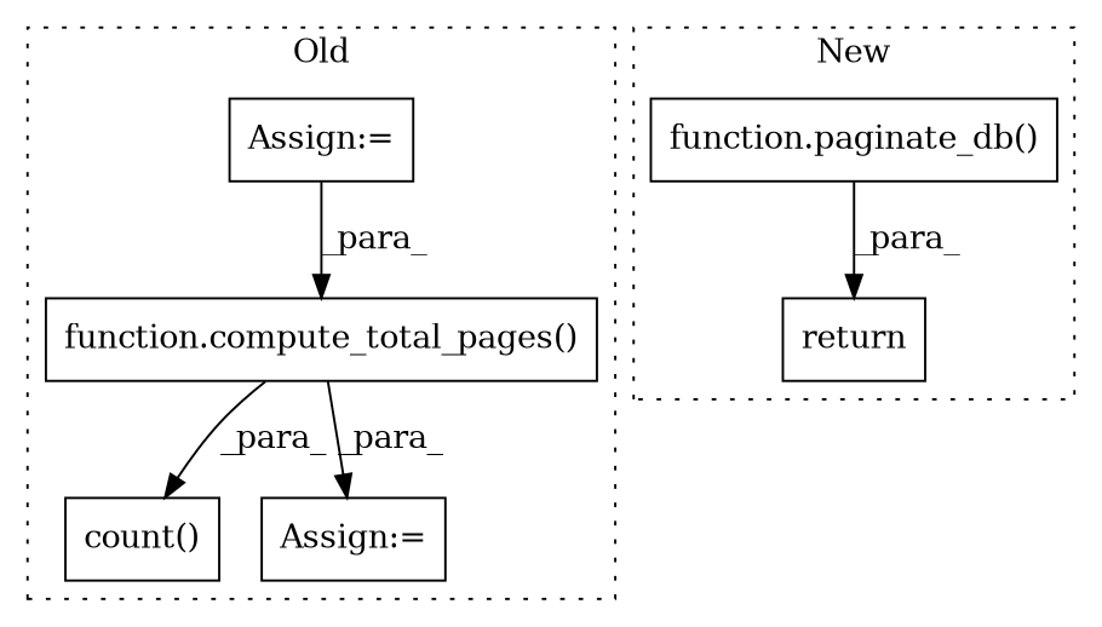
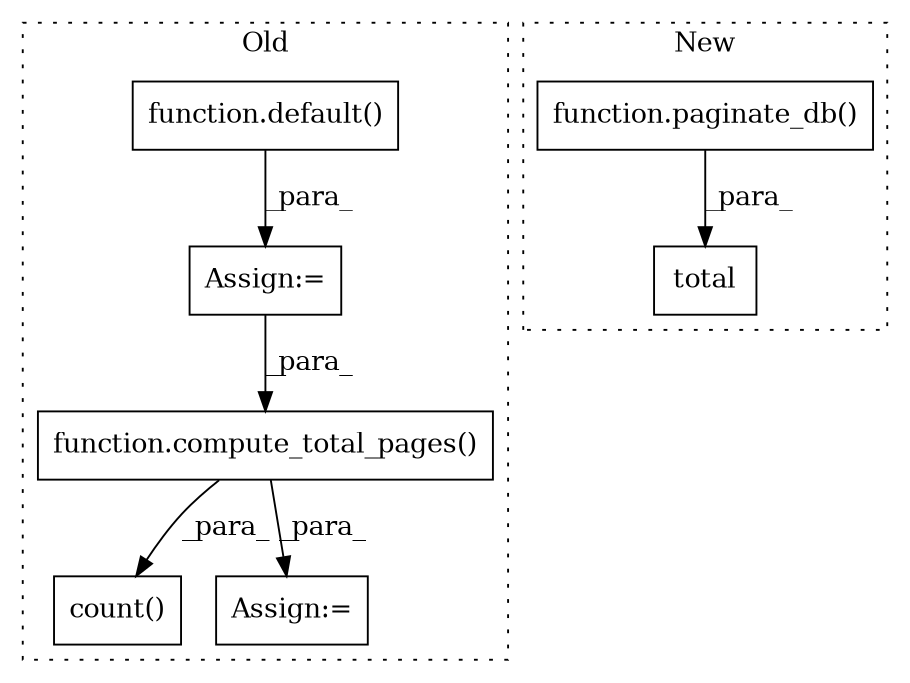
  digraph {
    node [a=75 l=3 shape=box]
    n1 [l=13 label="count()" s=11463]
    n2 [a=68 label="Assign:=" s=11440]
+   n3 [l="8,1" label="function.default()" s="11387,11423"]
    n4 [l="20,1" label="function.compute_total_pages()" s="11443,11487"]
    n5 [a=68 label="Assign:=" s=11384]
-   n6 [a=93 l=7 label=return s=10552]
+   n6 [a=93 l=7 label=total s=10552]
    n7 [l="12,1" label="function.paginate_db()" s="10559,10618"]
    subgraph cluster_1 {
      label=Old
      style=dotted
      n1
      n2
+     n3
      n4
      n5
    }
    subgraph cluster_2 {
      label=New
      style=dotted
      n6
      n7
    }
+   n3 -> n5 [label=_para_]
    n4 -> n1 [label=_para_]
    n4 -> n2 [label=_para_]
    n5 -> n4 [label=_para_]
    n7 -> n6 [label=_para_]
  }
